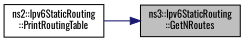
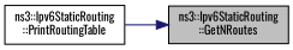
  digraph {
    rankdir=RL
    fontname=Oswald
    node [color=black fontname=Oswald fontsize=10 shape=record style=filled]
    n1 [fillcolor=grey75 fontcolor=black height=0.2 label="ns3::Ipv6StaticRouting\l::GetNRoutes" width=0.4]
-   n2 [fillcolor=white height=0.2 label="ns2::Ipv6StaticRouting\l::PrintRoutingTable" width=0.4]
+   n2 [fillcolor=white height=0.2 label="ns3::Ipv6StaticRouting\l::PrintRoutingTable" width=0.4]
    n1 -> n2 [color=midnightblue dir=back fontname=Oswald fontsize=10 labelfontname=Helvetica labelfontsize=10 style=solid]
  }
